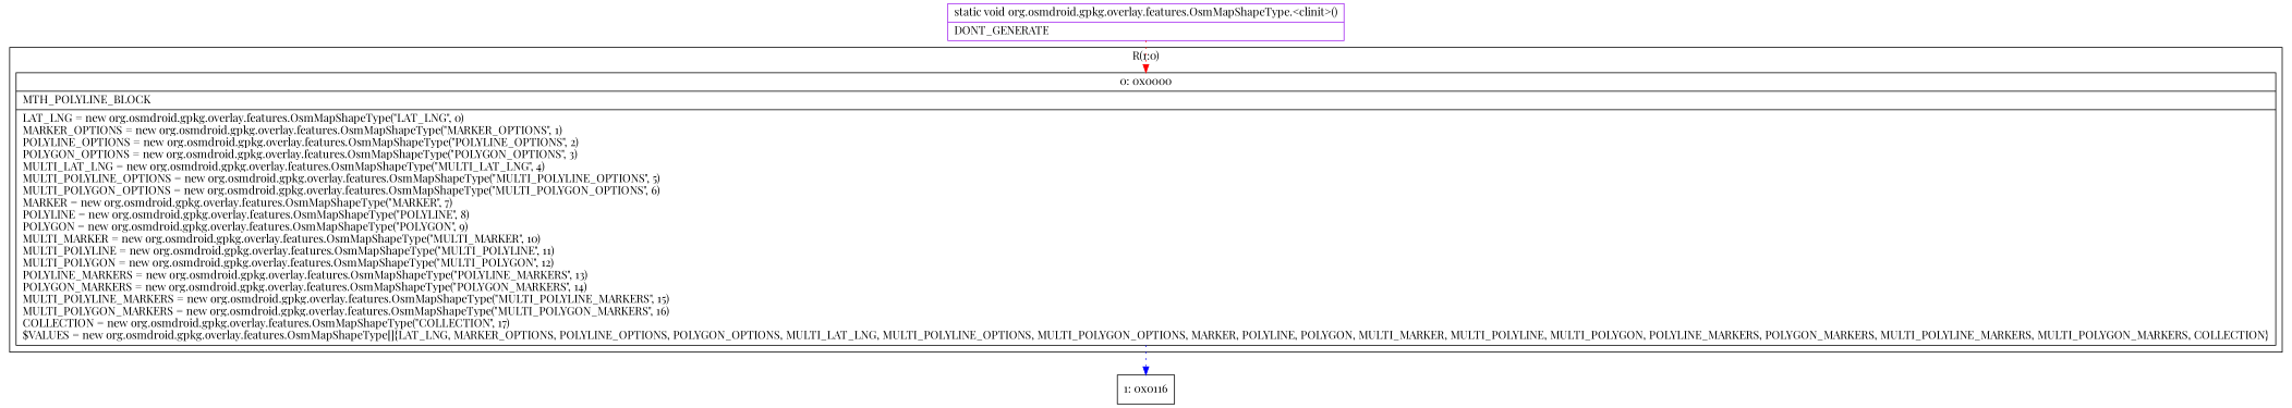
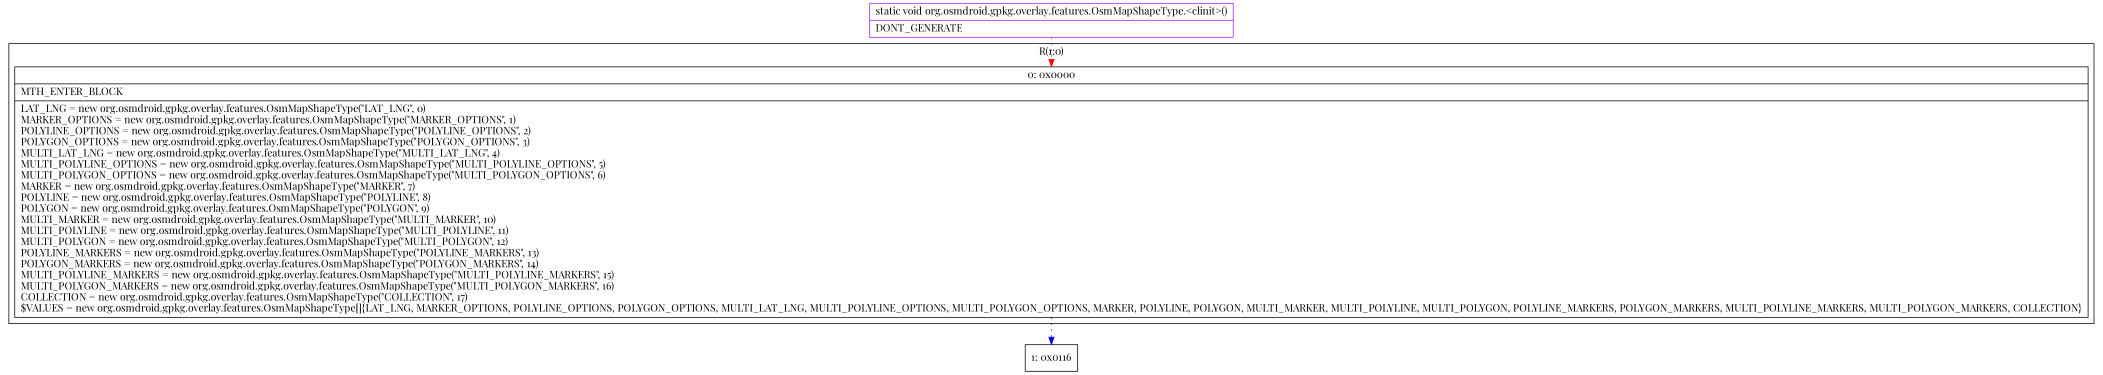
  digraph {
    fontname="Playfair Display"
    node [color=black shape=record fontname="Playfair Display"]
    edge [style=dotted fontname="Playfair Display"]
-   n1 [label="{0\:\ 0x0000|MTH_POLYLINE_BLOCK\l|LAT_LNG = new org.osmdroid.gpkg.overlay.features.OsmMapShapeType(\"LAT_LNG\", 0)\lMARKER_OPTIONS = new org.osmdroid.gpkg.overlay.features.OsmMapShapeType(\"MARKER_OPTIONS\", 1)\lPOLYLINE_OPTIONS = new org.osmdroid.gpkg.overlay.features.OsmMapShapeType(\"POLYLINE_OPTIONS\", 2)\lPOLYGON_OPTIONS = new org.osmdroid.gpkg.overlay.features.OsmMapShapeType(\"POLYGON_OPTIONS\", 3)\lMULTI_LAT_LNG = new org.osmdroid.gpkg.overlay.features.OsmMapShapeType(\"MULTI_LAT_LNG\", 4)\lMULTI_POLYLINE_OPTIONS = new org.osmdroid.gpkg.overlay.features.OsmMapShapeType(\"MULTI_POLYLINE_OPTIONS\", 5)\lMULTI_POLYGON_OPTIONS = new org.osmdroid.gpkg.overlay.features.OsmMapShapeType(\"MULTI_POLYGON_OPTIONS\", 6)\lMARKER = new org.osmdroid.gpkg.overlay.features.OsmMapShapeType(\"MARKER\", 7)\lPOLYLINE = new org.osmdroid.gpkg.overlay.features.OsmMapShapeType(\"POLYLINE\", 8)\lPOLYGON = new org.osmdroid.gpkg.overlay.features.OsmMapShapeType(\"POLYGON\", 9)\lMULTI_MARKER = new org.osmdroid.gpkg.overlay.features.OsmMapShapeType(\"MULTI_MARKER\", 10)\lMULTI_POLYLINE = new org.osmdroid.gpkg.overlay.features.OsmMapShapeType(\"MULTI_POLYLINE\", 11)\lMULTI_POLYGON = new org.osmdroid.gpkg.overlay.features.OsmMapShapeType(\"MULTI_POLYGON\", 12)\lPOLYLINE_MARKERS = new org.osmdroid.gpkg.overlay.features.OsmMapShapeType(\"POLYLINE_MARKERS\", 13)\lPOLYGON_MARKERS = new org.osmdroid.gpkg.overlay.features.OsmMapShapeType(\"POLYGON_MARKERS\", 14)\lMULTI_POLYLINE_MARKERS = new org.osmdroid.gpkg.overlay.features.OsmMapShapeType(\"MULTI_POLYLINE_MARKERS\", 15)\lMULTI_POLYGON_MARKERS = new org.osmdroid.gpkg.overlay.features.OsmMapShapeType(\"MULTI_POLYGON_MARKERS\", 16)\lCOLLECTION = new org.osmdroid.gpkg.overlay.features.OsmMapShapeType(\"COLLECTION\", 17)\l$VALUES = new org.osmdroid.gpkg.overlay.features.OsmMapShapeType[]\{LAT_LNG, MARKER_OPTIONS, POLYLINE_OPTIONS, POLYGON_OPTIONS, MULTI_LAT_LNG, MULTI_POLYLINE_OPTIONS, MULTI_POLYGON_OPTIONS, MARKER, POLYLINE, POLYGON, MULTI_MARKER, MULTI_POLYLINE, MULTI_POLYGON, POLYLINE_MARKERS, POLYGON_MARKERS, MULTI_POLYLINE_MARKERS, MULTI_POLYGON_MARKERS, COLLECTION\}\l}"]
+   n1 [label="{0\:\ 0x0000|MTH_ENTER_BLOCK\l|LAT_LNG = new org.osmdroid.gpkg.overlay.features.OsmMapShapeType(\"LAT_LNG\", 0)\lMARKER_OPTIONS = new org.osmdroid.gpkg.overlay.features.OsmMapShapeType(\"MARKER_OPTIONS\", 1)\lPOLYLINE_OPTIONS = new org.osmdroid.gpkg.overlay.features.OsmMapShapeType(\"POLYLINE_OPTIONS\", 2)\lPOLYGON_OPTIONS = new org.osmdroid.gpkg.overlay.features.OsmMapShapeType(\"POLYGON_OPTIONS\", 3)\lMULTI_LAT_LNG = new org.osmdroid.gpkg.overlay.features.OsmMapShapeType(\"MULTI_LAT_LNG\", 4)\lMULTI_POLYLINE_OPTIONS = new org.osmdroid.gpkg.overlay.features.OsmMapShapeType(\"MULTI_POLYLINE_OPTIONS\", 5)\lMULTI_POLYGON_OPTIONS = new org.osmdroid.gpkg.overlay.features.OsmMapShapeType(\"MULTI_POLYGON_OPTIONS\", 6)\lMARKER = new org.osmdroid.gpkg.overlay.features.OsmMapShapeType(\"MARKER\", 7)\lPOLYLINE = new org.osmdroid.gpkg.overlay.features.OsmMapShapeType(\"POLYLINE\", 8)\lPOLYGON = new org.osmdroid.gpkg.overlay.features.OsmMapShapeType(\"POLYGON\", 9)\lMULTI_MARKER = new org.osmdroid.gpkg.overlay.features.OsmMapShapeType(\"MULTI_MARKER\", 10)\lMULTI_POLYLINE = new org.osmdroid.gpkg.overlay.features.OsmMapShapeType(\"MULTI_POLYLINE\", 11)\lMULTI_POLYGON = new org.osmdroid.gpkg.overlay.features.OsmMapShapeType(\"MULTI_POLYGON\", 12)\lPOLYLINE_MARKERS = new org.osmdroid.gpkg.overlay.features.OsmMapShapeType(\"POLYLINE_MARKERS\", 13)\lPOLYGON_MARKERS = new org.osmdroid.gpkg.overlay.features.OsmMapShapeType(\"POLYGON_MARKERS\", 14)\lMULTI_POLYLINE_MARKERS = new org.osmdroid.gpkg.overlay.features.OsmMapShapeType(\"MULTI_POLYLINE_MARKERS\", 15)\lMULTI_POLYGON_MARKERS = new org.osmdroid.gpkg.overlay.features.OsmMapShapeType(\"MULTI_POLYGON_MARKERS\", 16)\lCOLLECTION = new org.osmdroid.gpkg.overlay.features.OsmMapShapeType(\"COLLECTION\", 17)\l$VALUES = new org.osmdroid.gpkg.overlay.features.OsmMapShapeType[]\{LAT_LNG, MARKER_OPTIONS, POLYLINE_OPTIONS, POLYGON_OPTIONS, MULTI_LAT_LNG, MULTI_POLYLINE_OPTIONS, MULTI_POLYGON_OPTIONS, MARKER, POLYLINE, POLYGON, MULTI_MARKER, MULTI_POLYLINE, MULTI_POLYGON, POLYLINE_MARKERS, POLYGON_MARKERS, MULTI_POLYLINE_MARKERS, MULTI_POLYGON_MARKERS, COLLECTION\}\l}"]
    n2 [label="{1\:\ 0x0116}"]
    n3 [label="{static void org.osmdroid.gpkg.overlay.features.OsmMapShapeType.\<clinit\>()  | DONT_GENERATE\l}" color=purple]
    subgraph cluster_1 {
      label="R(1:0)"
      n1
    }
    n1 -> n2 [color=blue]
    n3 -> n1 [color=red]
  }
